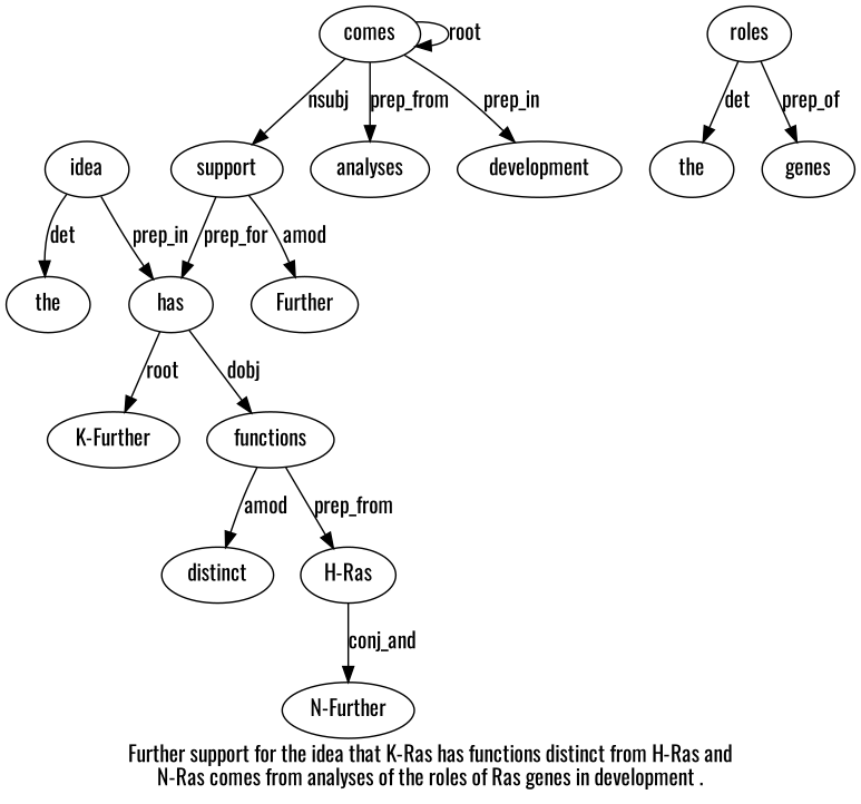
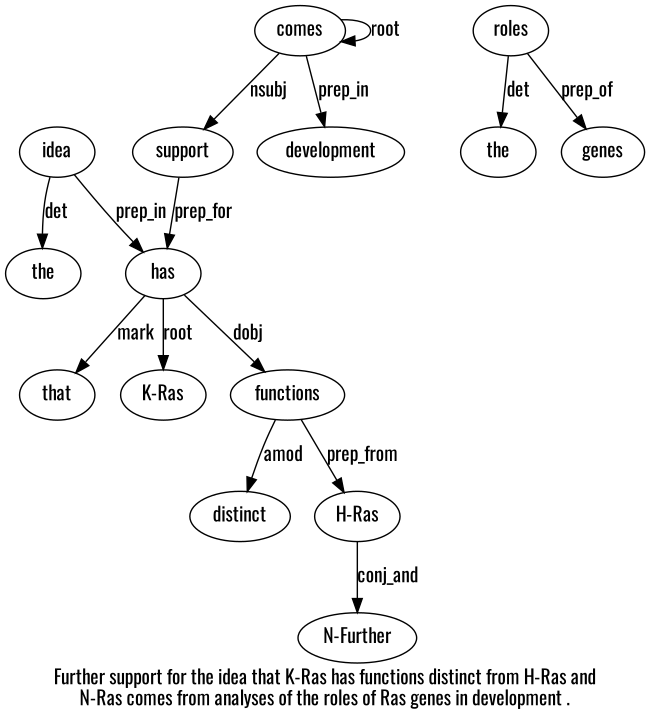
  digraph {
    fontname=Oswald
    label="Further support for the idea that K-Ras has functions distinct from H-Ras and\nN-Ras comes from analyses of the roles of Ras genes in development ."
    node [fillcolor=white fontname=Oswald style=filled]
    edge [fontname=Oswald]
    n1 [label=support]
-   n2 [label=Further]
    n3 [label=has]
    n4 [label=idea]
    n5 [label=the]
    n6 [label=comes]
-   n7 [label=analyses]
    n8 [label=development]
-   n10 [label="K-Further"]
+   n9 [label=that]
+   n10 [label="K-Ras"]
    n11 [label=functions]
    n12 [label=distinct]
    n13 [label="H-Ras"]
    n14 [label="N-Further"]
    n15 [label=roles]
    n16 [label=the]
    n17 [label=genes]
-   n1 -> n2 [label=amod]
    n1 -> n3 [label=prep_for]
+   n3 -> n9 [label=mark]
    n3 -> n10 [label=root]
    n3 -> n11 [label=dobj]
    n4 -> n3 [label=prep_in]
    n4 -> n5 [label=det]
    n6 -> n1 [label=nsubj]
    n6 -> n6 [label=root]
-   n6 -> n7 [label=prep_from]
    n6 -> n8 [label=prep_in]
    n11 -> n12 [label=amod]
    n11 -> n13 [label=prep_from]
    n13 -> n14 [label=conj_and]
    n15 -> n16 [label=det]
    n15 -> n17 [label=prep_of]
  }
